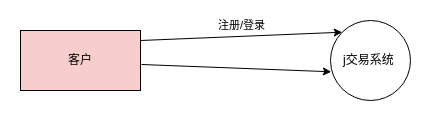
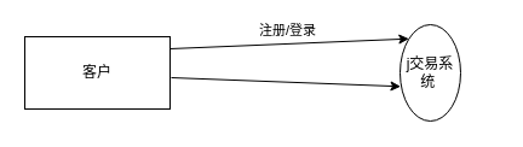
  <mxCell id="0" />
  <mxCell id="1" parent="0" />
- <mxCell id="2" value="客户" style="rounded=0;whiteSpace=wrap;html=1;fillColor=#f8cecc;" parent="1" vertex="1"><mxGeometry x="20" y="30" width="120" height="60" as="geometry" /></mxCell>
- <mxCell id="3" value="j交易系统&amp;nbsp;" style="ellipse;whiteSpace=wrap;html=1;aspect=fixed;" parent="1" vertex="1"><mxGeometry x="330" y="20" width="80" height="80" as="geometry" /></mxCell>
+ <mxCell id="2" value="客户" style="rounded=0;whiteSpace=wrap;html=1;" parent="1" vertex="1"><mxGeometry x="20" y="30" width="120" height="60" as="geometry" /></mxCell>
+ <mxCell id="3" value="j交易系统&amp;nbsp;" style="ellipse;whiteSpace=wrap;html=1;aspect=fixed;" parent="1" vertex="1"><mxGeometry x="330" y="20" width="50" height="80" as="geometry" /></mxCell>
  <mxCell id="4" value="" style="endArrow=classic;html=1;rounded=0;entryX=0;entryY=0;entryDx=0;entryDy=0;" parent="1" target="3" edge="1"><mxGeometry width="50" height="50" relative="1" as="geometry"><mxPoint x="140" y="40" as="sourcePoint" /><mxPoint x="330" y="40" as="targetPoint" /></mxGeometry></mxCell>
  <mxCell id="5" value="注册/登录" style="edgeLabel;html=1;align=center;verticalAlign=middle;resizable=0;points=[];" parent="4" vertex="1" connectable="0"><mxGeometry x="0.412" y="-4" relative="1" as="geometry"><mxPoint x="-43" y="-14" as="offset" /></mxGeometry></mxCell>
  <mxCell id="6" value="" style="endArrow=classic;html=1;rounded=0;entryX=0.01;entryY=0.641;entryDx=0;entryDy=0;entryPerimeter=0;" parent="1" target="3" edge="1"><mxGeometry width="50" height="50" relative="1" as="geometry"><mxPoint x="141" y="64" as="sourcePoint" /><mxPoint x="343" y="56" as="targetPoint" /></mxGeometry></mxCell>
